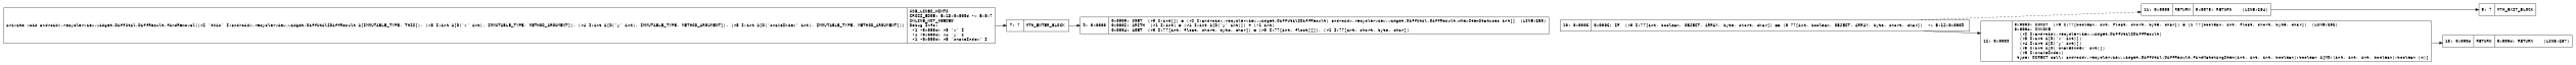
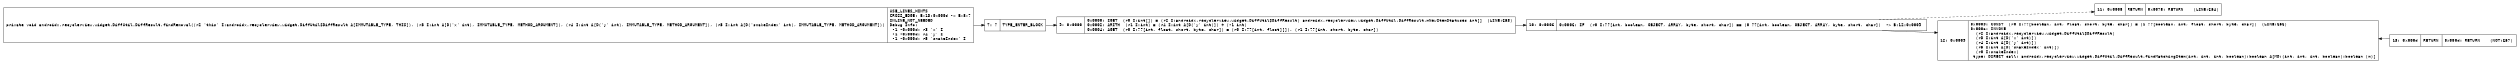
  digraph {
    fontname="DejaVu Sans Mono"
    rankdir=LR
    node [fontname="DejaVu Sans Mono" shape=record]
    edge [fontname="DejaVu Sans Mono"]
-   n1 [label="{7\:\ ?|MTH_ENTER_BLOCK\l}"]
+   n1 [label="{7\:\ ?|TYPE_ENTER_BLOCK\l}"]
    n2 [label="{9\:\ 0x0000|0x0000: IGET  (r0 I:int[]) = (r2 I:androidx.recyclerview.widget.DiffUtil$DiffResult) androidx.recyclerview.widget.DiffUtil.DiffResult.mNewItemStatuses int[]  (LINE:653)\l0x0002: ARITH  (r1 I:int) = (r4 I:int A[D('y' int)]) + (\-1 int) \l0x0004: AGET  (r0 I:??[int, float, short, byte, char]) = (r0 I:??[int, float][]), (r1 I:??[int, short, byte, char]) \l}"]
    n3 [label="{10\:\ 0x0006|0x0006: IF  (r0 I:??[int, boolean, OBJECT, ARRAY, byte, short, char]) == (0 ??[int, boolean, OBJECT, ARRAY, byte, short, char])  \-\> B:12:0x0009 \l}"]
    n4 [label="{11\:\ 0x0008|RETURN\l|0x0078: RETURN    (LINE:654)\l}"]
    n5 [label="{12\:\ 0x0009|0x0009: CONST  (r0 I:??[boolean, int, float, short, byte, char]) = (1 ??[boolean, int, float, short, byte, char])  (LINE:656)\l0x000a: INVOKE  \l  (r2 I:androidx.recyclerview.widget.DiffUtil$DiffResult)\l  (r3 I:int A[D('x' int)])\l  (r4 I:int A[D('y' int)])\l  (r5 I:int A[D('snakeIndex' int)])\l  (r0 I:snakeIndex)\l type: DIRECT call: androidx.recyclerview.widget.DiffUtil.DiffResult.findMatchingItem(int, int, int, boolean):boolean A[MD:(int, int, int, boolean):boolean (m)]\l}"]
-   n6 [label="{8\:\ ?|MTH_EXIT_BLOCK\l}"]
-   n7 [label="{13\:\ 0x000d|RETURN\l|0x000d: RETURN    (LINE:657)\l}"]
+   n7 [label="{13\:\ 0x000d|RETURN\l|0x000d: RETURN    (NOT:657)\l}"]
    n8 [label="{private void androidx.recyclerview.widget.DiffUtil.DiffResult.findRemoval((r2 'this' I:androidx.recyclerview.widget.DiffUtil$DiffResult A[IMMUTABLE_TYPE, THIS]), (r3 I:int A[D('x' int), IMMUTABLE_TYPE, METHOD_ARGUMENT]), (r4 I:int A[D('y' int), IMMUTABLE_TYPE, METHOD_ARGUMENT]), (r5 I:int A[D('snakeIndex' int), IMMUTABLE_TYPE, METHOD_ARGUMENT]))  | USE_LINES_HINTS\lCROSS_EDGE: B:13:0x000d \-\> B:8:?\lINLINE_NOT_NEEDED\lDebug Info:\l  \-1 \-0x000d: r3 'x' I\l  \-1 \-0x000d: r4 'y' I\l  \-1 \-0x000d: r5 'snakeIndex' I\l}"]
    n1 -> n2
+   n2 -> n3
    n3 -> n4 [style=dashed]
    n3 -> n5
-   n4 -> n6
-   n5 -> n7
+   n7 -> n5
    n8 -> n1
  }
